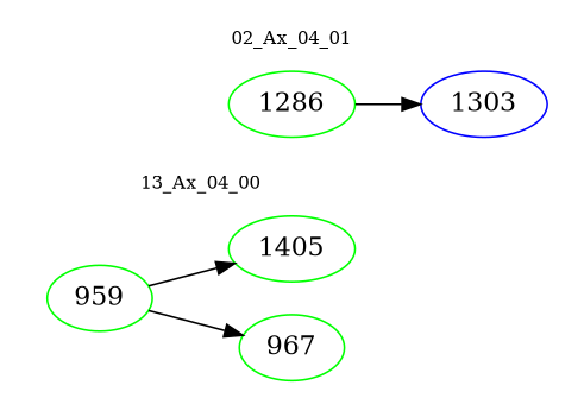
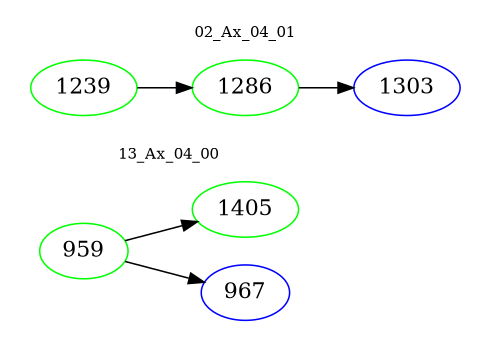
  digraph {
    rankdir=LR
    node [color=green]
    edge [color=black]
    n1 [label=959]
-   n2 [label=967]
+   n2 [color=blue label=967]
    n3 [label=1405]
+   n4 [label=1239]
    n5 [color=blue label=1303]
    n6 [label=1286]
    subgraph cluster_1 {
      color=white
      fontsize=10
      label="13_Ax_04_00"
      n1
      n2
      n3
    }
    subgraph cluster_2 {
      color=white
      fontsize=10
      label="02_Ax_04_01"
+     n4
      n5
      n6
    }
    n1 -> n2
    n1 -> n3
+   n4 -> n6
    n6 -> n5
  }
